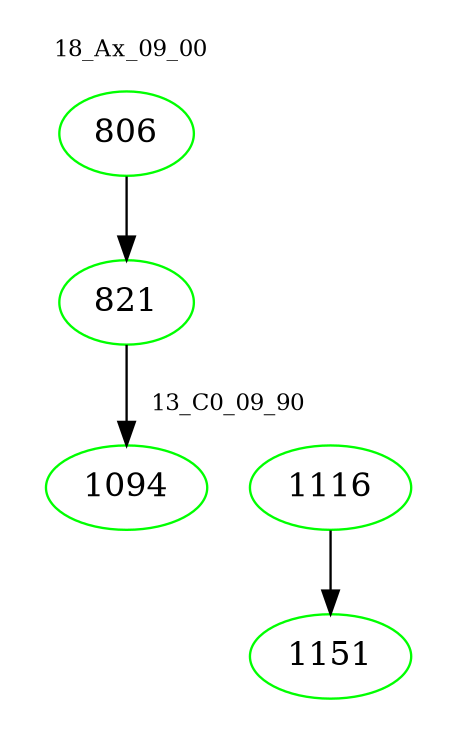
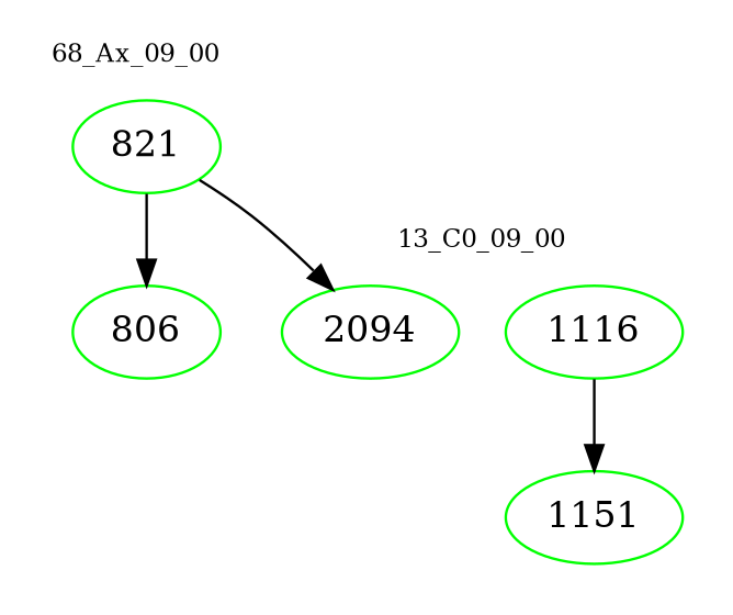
  digraph {
    node [color=green]
    edge [color=black]
    n1 [label=806]
    n2 [label=821]
    n3 [label=1116]
-   n4 [label=1094]
+   n4 [label=2094]
    n5 [label=1151]
    subgraph cluster_1 {
      color=white
      fontsize=10
-     label="18_Ax_09_00"
+     label="68_Ax_09_00"
      n1
      n2
    }
    subgraph cluster_2 {
      color=white
      fontsize=10
-     label="13_C0_09_90"
+     label="13_C0_09_00"
      n3
      n4
      n5
    }
-   n1 -> n2
+   n2 -> n1
    n2 -> n4
    n3 -> n5
  }
